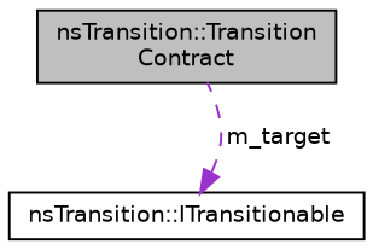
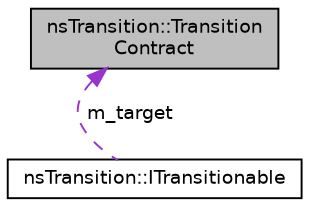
  digraph {
    node [color=black fontname=Helvetica fontsize=10 shape=record style=filled]
    n1 [fillcolor=grey75 fontcolor=black height=0.2 label="nsTransition::Transition\lContract" width=0.4]
    n2 [fillcolor=white height=0.2 label="nsTransition::ITransitionable" width=0.4]
-   n2 -> n1 [color=darkorchid3 dir=back fontname=Helvetica fontsize=10 label=" m_target" labelfontname=Helvetica labelfontsize=10 style=dashed]
+   n1 -> n2 [color=darkorchid3 dir=back fontname=Helvetica fontsize=10 label=" m_target" labelfontname=Helvetica labelfontsize=10 style=dashed]
  }
